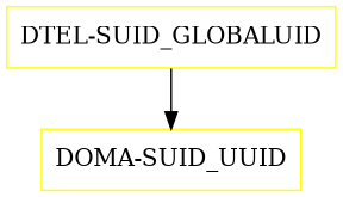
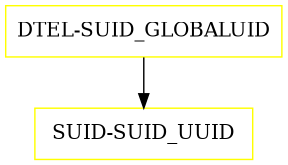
  digraph {
    node [color=yellow shape=box]
    "DTEL-SUID_GLOBALUID"
-   "DOMA-SUID_UUID"
+   "DOMA-SUID_UUID" [label="SUID-SUID_UUID"]
    "DTEL-SUID_GLOBALUID" -> "DOMA-SUID_UUID"
  }
